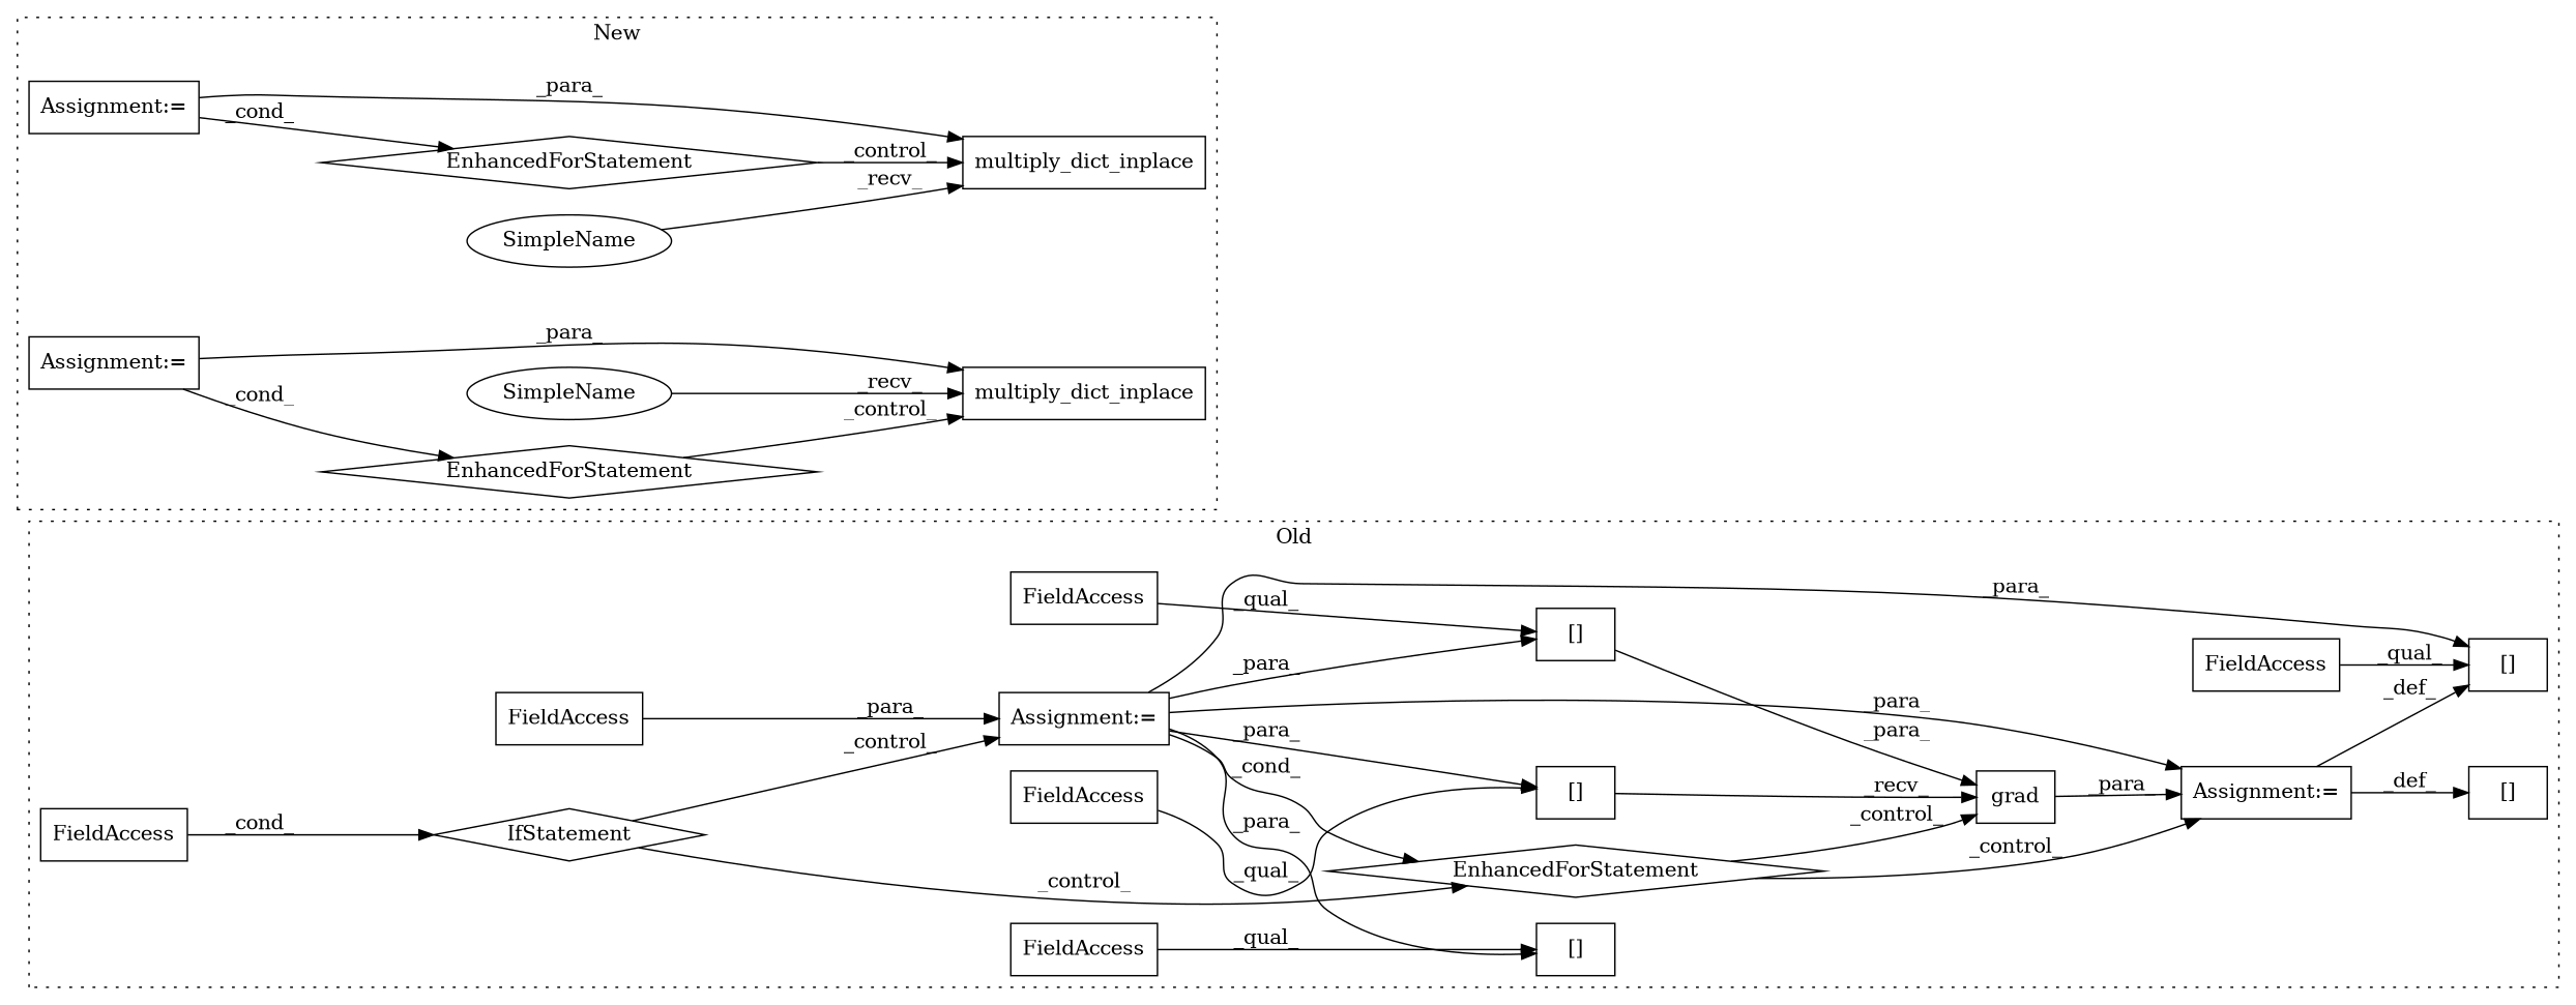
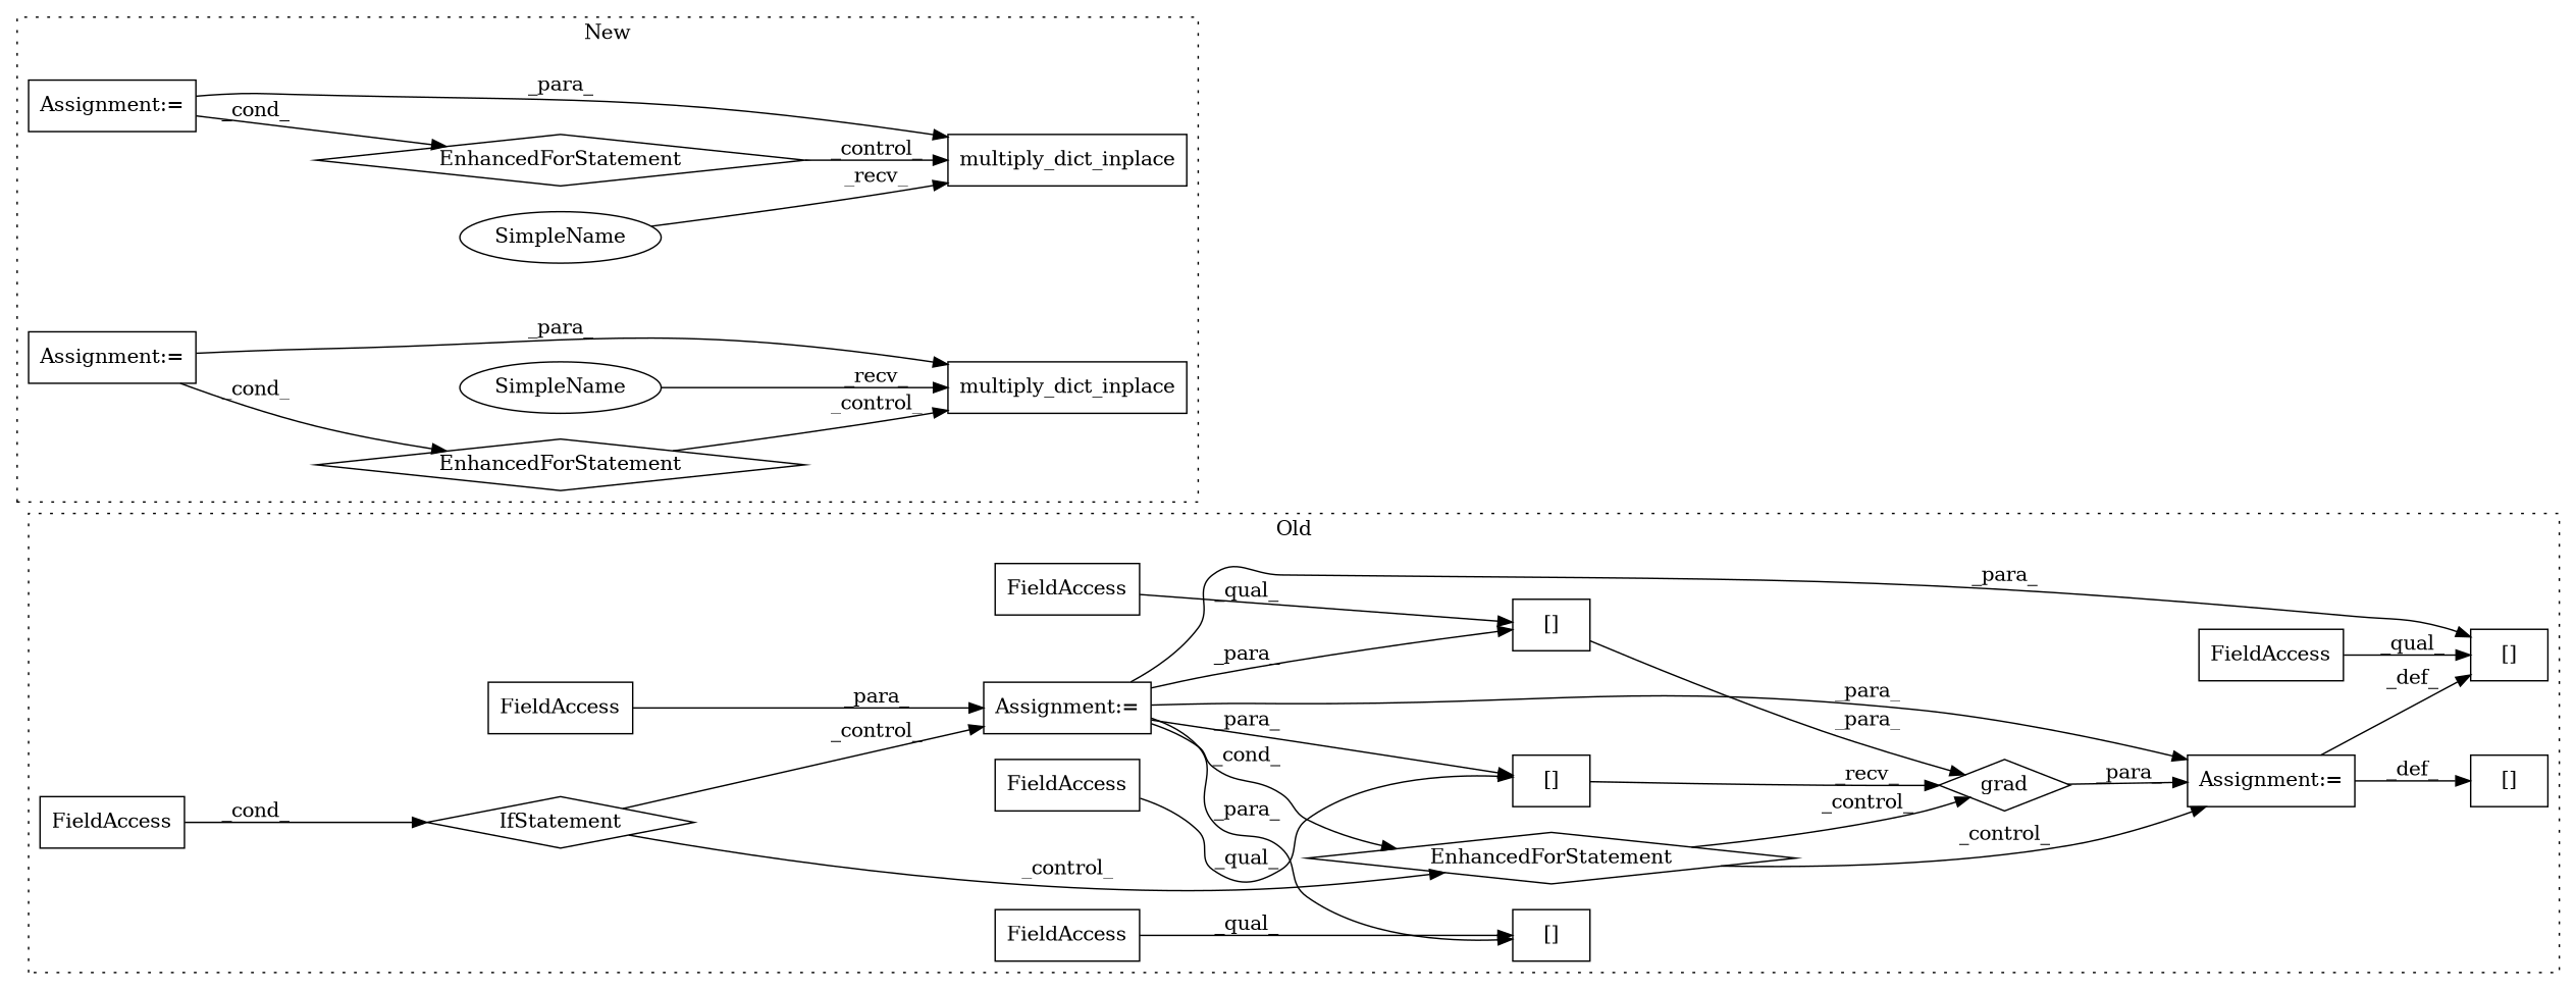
  digraph {
    rankdir=LR
    node [a=22 l="53,2" s="2009,2022" shape=box]
-   n1 [a=32 l="5,1" label=grad s="2044,2066"]
+   n1 [a=32 l="5,1" label=grad s="2044,2066" shape=diamond]
    n2 [a=7 l=2 label="Assignment:=" s=2023]
    n3 [a=2 l="10,1" label="[]"]
    n4 [a=70 l="57,2" label=EnhancedForStatement s="1917,1997" shape=diamond]
    n5 [a=2 l="13,1" label="[]" s="2049,2065"]
    n6 [l=9 label=FieldAccess s=2009]
    n7 [a=2 l="14,1" label="[]" s="2025,2042"]
    n8 [l=13 label=FieldAccess s=2025]
    n9 [a=2 l="13,1" label="[]" s="2169,2185"]
    n10 [l=13 label=FieldAccess s=1894]
    n11 [l=12 label=FieldAccess s=2049]
    n12 [a=25 l="4,2" label=IfStatement s="1890,1907" shape=diamond]
    n13 [a=7 l="57,2" label="Assignment:=" s="1917,1997"]
    n14 [a=2 l="10,1" label="[]"]
    n15 [l=9 label=FieldAccess s=2009]
    n16 [l=13 label=FieldAccess s=1984]
    n17 [a=70 label=EnhancedForStatement s="3772,3853" shape=diamond]
    n18 [a=7 label="Assignment:=" s="3772,3853"]
    n19 [a=32 l="22,1" label=multiply_dict_inplace s="3872,3898"]
    n20 [a=32 l="22,1" label=multiply_dict_inplace s="4012,4038"]
    n21 [a=70 label=EnhancedForStatement s="3911,3993" shape=diamond]
    n22 [a=7 label="Assignment:=" s="3911,3993"]
    n23 [a=42 l=8 label=SimpleName s=4003 shape=ellipse]
    n24 [a=42 l=8 label=SimpleName s=3863 shape=ellipse]
    subgraph cluster_1 {
      label=Old
      style=dotted
      n1
      n2
      n3
      n4
      n5
      n6
      n7
      n8
      n9
      n10
      n11
      n12
      n13
      n14
      n15
      n16
    }
    subgraph cluster_2 {
      label=New
      style=dotted
      n17
      n18
      n19
      n20
      n21
      n22
      n23
      n24
    }
    n1 -> n2 [label=_para_]
    n2 -> n3 [label=_def_]
    n2 -> n9 [label=_def_]
    n4 -> n1 [label=_control_]
    n4 -> n2 [label=_control_]
    n5 -> n1 [label=_para_]
    n6 -> n3 [label=_qual_]
    n7 -> n1 [label=_recv_]
    n8 -> n7 [label=_qual_]
    n10 -> n12 [label=_cond_]
    n11 -> n5 [label=_qual_]
    n12 -> n4 [label=_control_]
    n12 -> n13 [label=_control_]
    n13 -> n2 [label=_para_]
    n13 -> n3 [label=_para_]
    n13 -> n4 [label=_cond_]
    n13 -> n5 [label=_para_]
    n13 -> n7 [label=_para_]
    n13 -> n14 [label=_para_]
    n15 -> n14 [label=_qual_]
    n16 -> n13 [label=_para_]
    n17 -> n19 [label=_control_]
    n18 -> n17 [label=_cond_]
    n18 -> n19 [label=_para_]
    n21 -> n20 [label=_control_]
    n22 -> n20 [label=_para_]
    n22 -> n21 [label=_cond_]
    n23 -> n20 [label=_recv_]
    n24 -> n19 [label=_recv_]
  }
